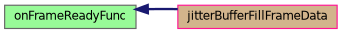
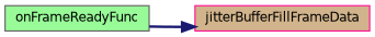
  digraph {
    rankdir=LR
    node [fontname=Helvetica fontsize=10 shape=record style=filled]
    n1 [color=gray40 fillcolor=palegreen fontcolor=black height=0.2 label=onFrameReadyFunc width=0.4]
    n2 [color=deeppink fillcolor=tan height=0.2 label=jitterBufferFillFrameData width=0.4]
-   n2 -> n1 [color=midnightblue fontname=Helvetica fontsize=10 labelfontname=Helvetica labelfontsize=10 style=bold]
+   n1 -> n2 [color=midnightblue fontname=Helvetica fontsize=10 labelfontname=Helvetica labelfontsize=10 style=bold]
  }
